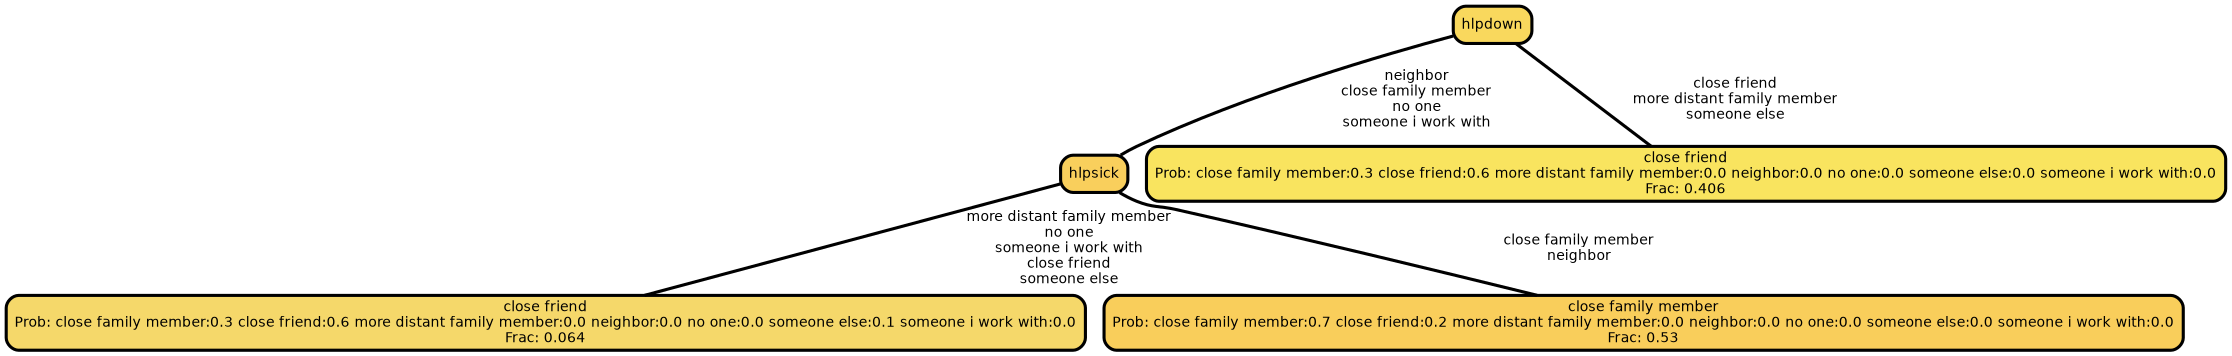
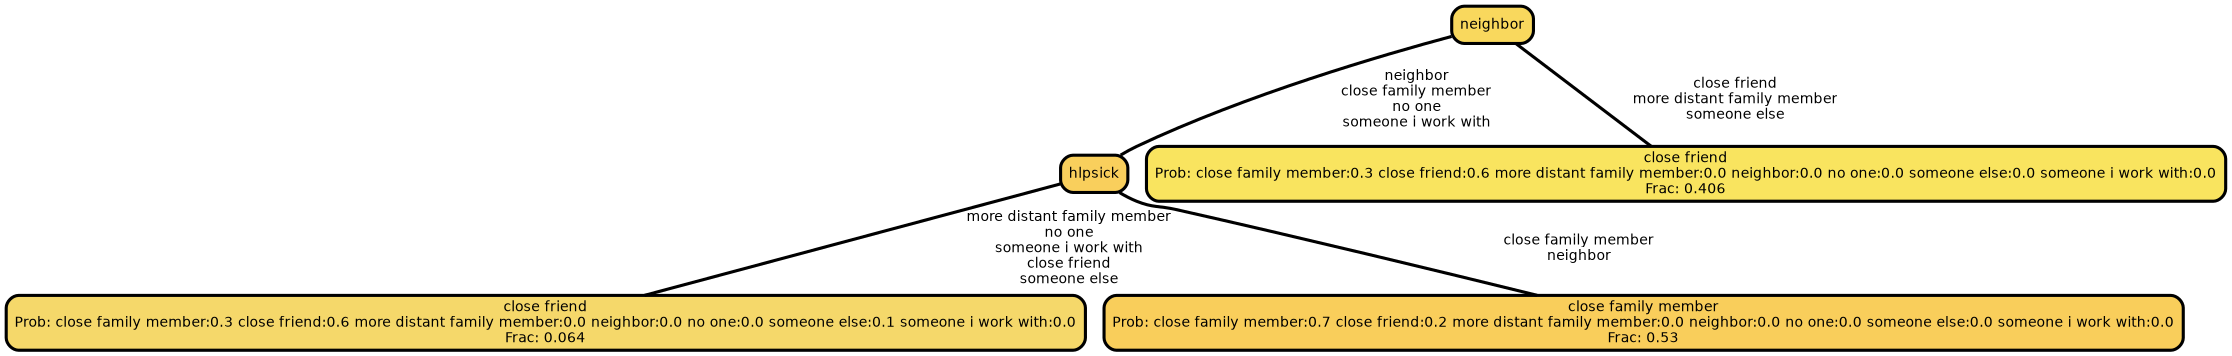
  graph {
    ranksep="0 equally"
    splines=straight
    node [color=black fontcolor=black fontname=helvetica penwidth=3 shape=box style="filled, rounded"]
    edge [color=black fontname=helvetica penwidth=3]
    n1 [fillcolor="#f5d86a" label="close friend\nProb: close family member:0.3 close friend:0.6 more distant family member:0.0 neighbor:0.0 no one:0.0 someone else:0.1 someone i work with:0.0\nFrac: 0.064"]
    n2 [fillcolor="#f9cf5c" label=hlpsick]
    n3 [fillcolor="#f9ce5b" label="close family member\nProb: close family member:0.7 close friend:0.2 more distant family member:0.0 neighbor:0.0 no one:0.0 someone else:0.0 someone i work with:0.0\nFrac: 0.53"]
-   n4 [fillcolor="#f9d85d" label=hlpdown]
+   n4 [fillcolor="#f9d85d" label=neighbor]
    n5 [fillcolor="#f9e45f" label="close friend\nProb: close family member:0.3 close friend:0.6 more distant family member:0.0 neighbor:0.0 no one:0.0 someone else:0.0 someone i work with:0.0\nFrac: 0.406"]
    subgraph sub_1 {
      rank=same
    }
    n2 -- n1 [label=" more distant family member\n no one\n someone i work with\n close friend\n someone else"]
    n2 -- n3 [label=" close family member\n neighbor"]
    n4 -- n2 [label=" neighbor\n close family member\n no one\n someone i work with"]
    n4 -- n5 [label=" close friend\n more distant family member\n someone else"]
  }
